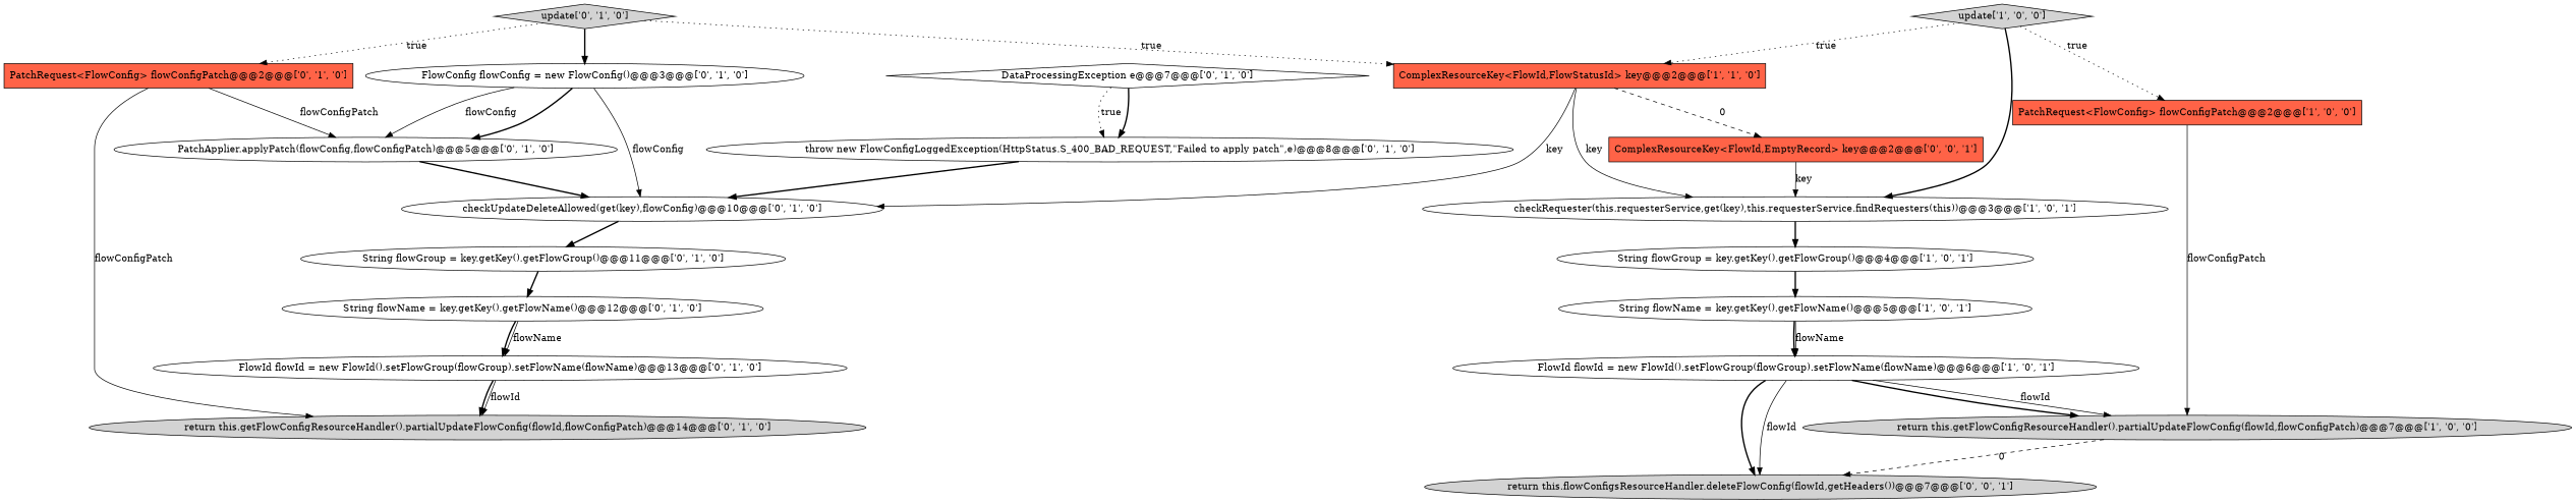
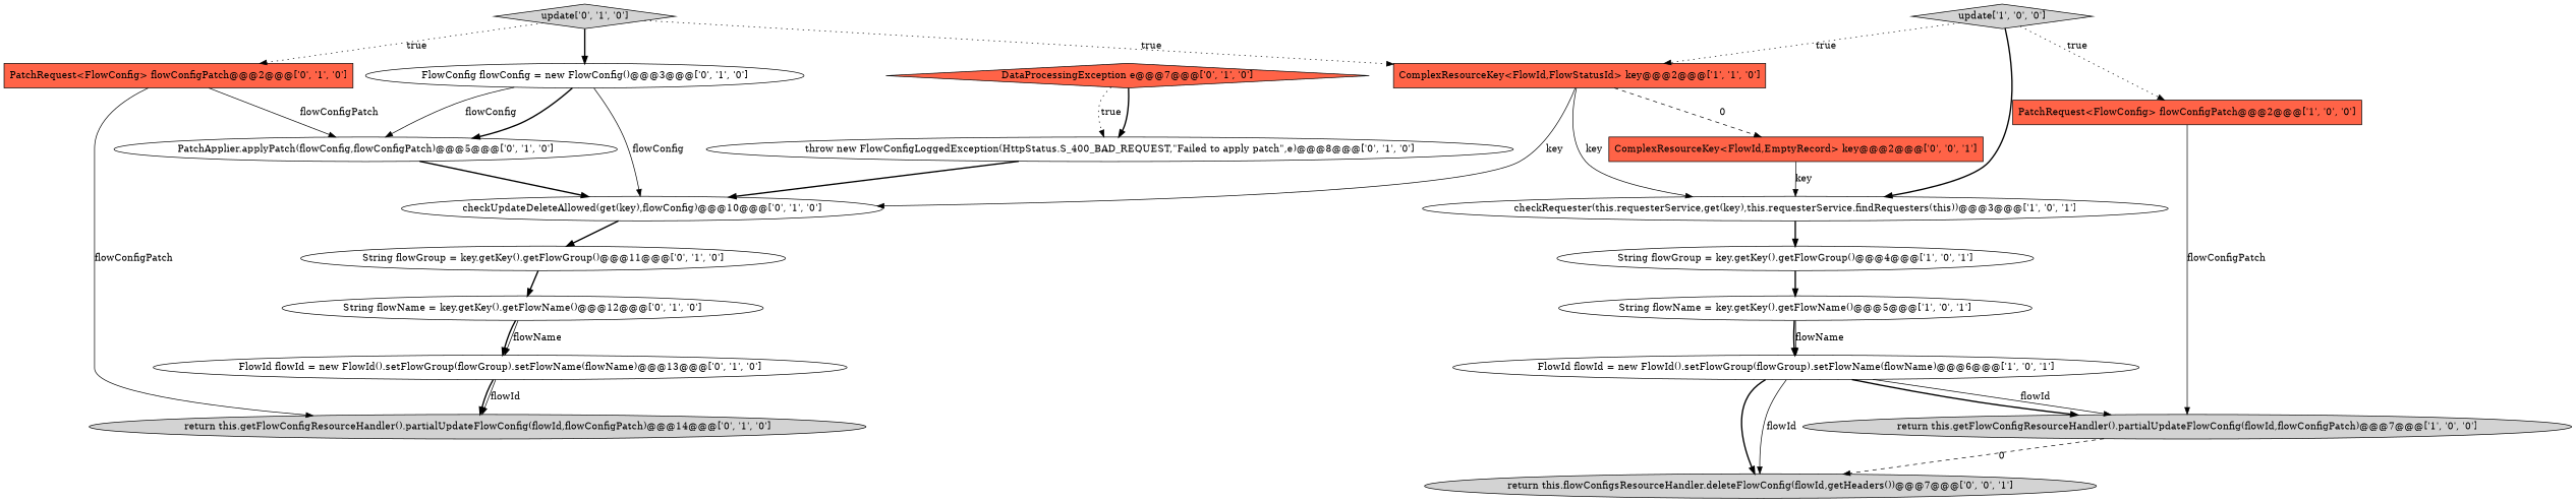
  digraph {
    node [fillcolor=white shape=ellipse style=filled]
    edge [style=bold]
    n1 [label="throw new FlowConfigLoggedException(HttpStatus.S_400_BAD_REQUEST,\"Failed to apply patch\",e)@@@8@@@['0', '1', '0']"]
    n2 [label="checkUpdateDeleteAllowed(get(key),flowConfig)@@@10@@@['0', '1', '0']"]
    n3 [label="String flowGroup = key.getKey().getFlowGroup()@@@11@@@['0', '1', '0']"]
    n4 [label="FlowId flowId = new FlowId().setFlowGroup(flowGroup).setFlowName(flowName)@@@6@@@['1', '0', '1']"]
    n5 [fillcolor=lightgray label="return this.flowConfigsResourceHandler.deleteFlowConfig(flowId,getHeaders())@@@7@@@['0', '0', '1']"]
    n6 [fillcolor=lightgray label="return this.getFlowConfigResourceHandler().partialUpdateFlowConfig(flowId,flowConfigPatch)@@@7@@@['1', '0', '0']"]
    n7 [fillcolor=lightgray label="return this.getFlowConfigResourceHandler().partialUpdateFlowConfig(flowId,flowConfigPatch)@@@14@@@['0', '1', '0']"]
    n8 [label="FlowConfig flowConfig = new FlowConfig()@@@3@@@['0', '1', '0']"]
    n9 [label="PatchApplier.applyPatch(flowConfig,flowConfigPatch)@@@5@@@['0', '1', '0']"]
    n10 [fillcolor=tomato label="ComplexResourceKey<FlowId,FlowStatusId> key@@@2@@@['1', '1', '0']" shape=box]
    n11 [fillcolor=tomato label="ComplexResourceKey<FlowId,EmptyRecord> key@@@2@@@['0', '0', '1']" shape=box]
    n12 [label="checkRequester(this.requesterService,get(key),this.requesterService.findRequesters(this))@@@3@@@['1', '0', '1']"]
    n13 [label="String flowGroup = key.getKey().getFlowGroup()@@@4@@@['1', '0', '1']"]
    n14 [fillcolor=lightgray label="update['1', '0', '0']" shape=diamond]
    n15 [fillcolor=tomato label="PatchRequest<FlowConfig> flowConfigPatch@@@2@@@['1', '0', '0']" shape=box]
    n16 [label="String flowName = key.getKey().getFlowName()@@@5@@@['1', '0', '1']"]
    n17 [fillcolor=lightgray label="update['0', '1', '0']" shape=diamond]
    n18 [fillcolor=tomato label="PatchRequest<FlowConfig> flowConfigPatch@@@2@@@['0', '1', '0']" shape=box]
    n19 [label="String flowName = key.getKey().getFlowName()@@@12@@@['0', '1', '0']"]
    n20 [label="FlowId flowId = new FlowId().setFlowGroup(flowGroup).setFlowName(flowName)@@@13@@@['0', '1', '0']"]
-   n21 [label="DataProcessingException e@@@7@@@['0', '1', '0']" shape=diamond]
+   n21 [fillcolor=tomato label="DataProcessingException e@@@7@@@['0', '1', '0']" shape=diamond]
    n1 -> n2
    n2 -> n3
    n3 -> n19
    n4 -> n5
    n4 -> n5 [label=flowId style=solid]
    n4 -> n6
    n4 -> n6 [label=flowId style=solid]
    n6 -> n5 [label=0 style=dashed]
    n8 -> n2 [label=flowConfig style=solid]
    n8 -> n9 [label=flowConfig style=solid]
    n8 -> n9
    n9 -> n2
    n10 -> n2 [label=key style=solid]
    n10 -> n11 [label=0 style=dashed]
    n10 -> n12 [label=key style=solid]
    n11 -> n12 [label=key style=solid]
    n12 -> n13
    n13 -> n16
    n14 -> n10 [label=true style=dotted]
    n14 -> n12
    n14 -> n15 [label=true style=dotted]
    n15 -> n6 [label=flowConfigPatch style=solid]
    n16 -> n4
    n16 -> n4 [label=flowName style=solid]
    n17 -> n8
    n17 -> n10 [label=true style=dotted]
    n17 -> n18 [label=true style=dotted]
    n18 -> n7 [label=flowConfigPatch style=solid]
    n18 -> n9 [label=flowConfigPatch style=solid]
    n19 -> n20
    n19 -> n20 [label=flowName style=solid]
    n20 -> n7
    n20 -> n7 [label=flowId style=solid]
    n21 -> n1
    n21 -> n1 [label=true style=dotted]
  }
